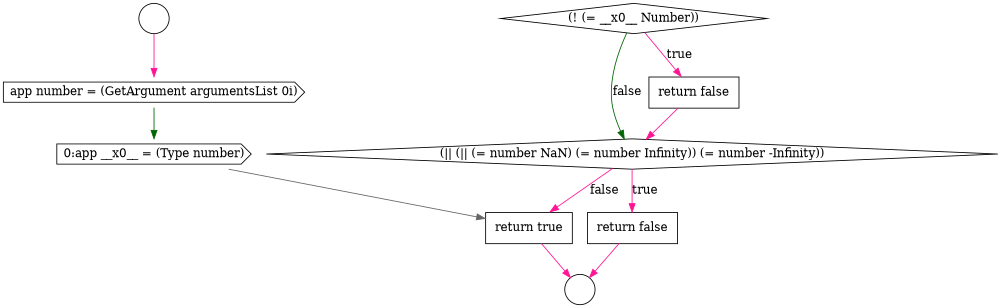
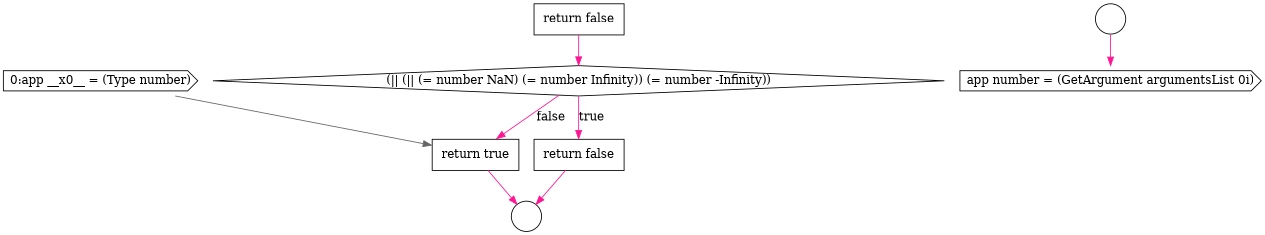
  digraph {
    node [color=black fillcolor=white shape=none style=filled]
    edge [color=deeppink]
    n1 [label=<<font color="black">(|| (|| (= number NaN) (= number Infinity)) (= number -Infinity))</font>> shape=diamond]
    n2 [label=<<font color="black">     <table border="0" cellborder="1" cellspacing="0" cellpadding="10">       <tr><td align="left">return true</td></tr>     </table>   </font>> margin=0]
    n3 [label=<<font color="black">     <table border="0" cellborder="1" cellspacing="0" cellpadding="10">       <tr><td align="left">return false</td></tr>     </table>   </font>> margin=0]
    n4 [label=" " shape=circle]
    n5 [label=<<font color="black">0:app __x0__ = (Type number)</font>> shape=cds]
-   n6 [label=<<font color="black">(! (= __x0__ Number))</font>> shape=diamond]
    n7 [label=<<font color="black">     <table border="0" cellborder="1" cellspacing="0" cellpadding="10">       <tr><td align="left">return false</td></tr>     </table>   </font>> margin=0]
    n8 [label=" " shape=circle]
    n9 [label=<<font color="black">app number = (GetArgument argumentsList 0i)</font>> shape=cds]
    n1 -> n2 [label=<<font color="black">false</font>>]
    n1 -> n3 [label=<<font color="black">true</font>>]
    n2 -> n4
    n3 -> n4
    n5 -> n2 [color=gray40]
-   n6 -> n1 [color=darkgreen label=<<font color="black">false</font>>]
-   n6 -> n7 [label=<<font color="black">true</font>>]
    n7 -> n1
    n8 -> n9
-   n9 -> n5 [color=darkgreen]
  }
